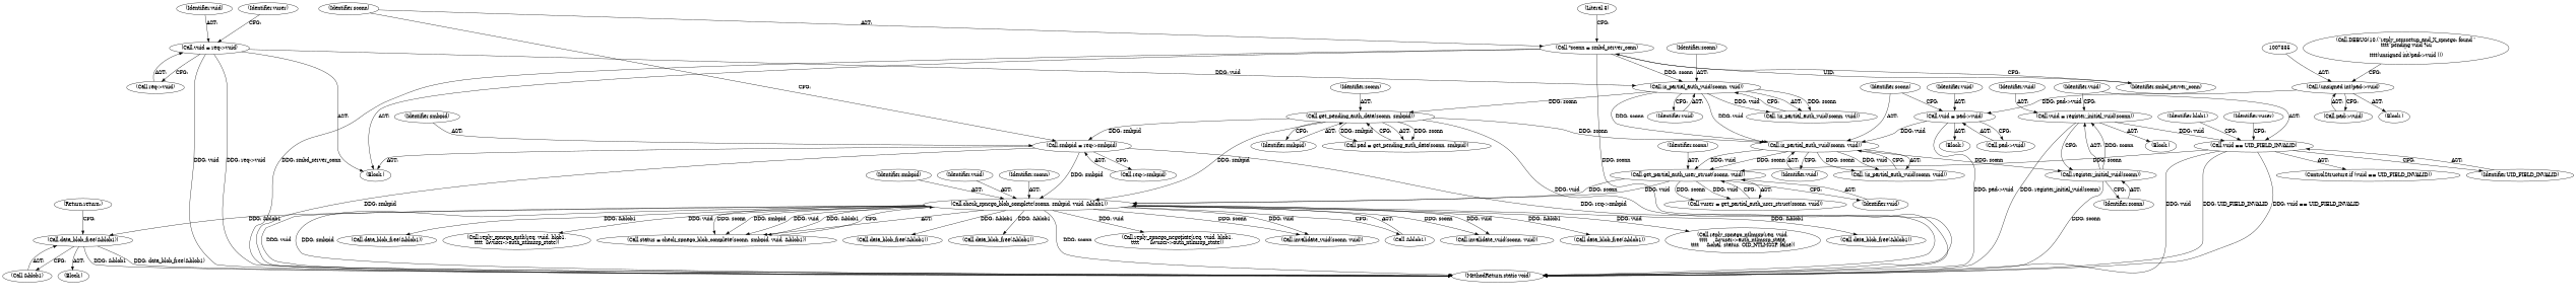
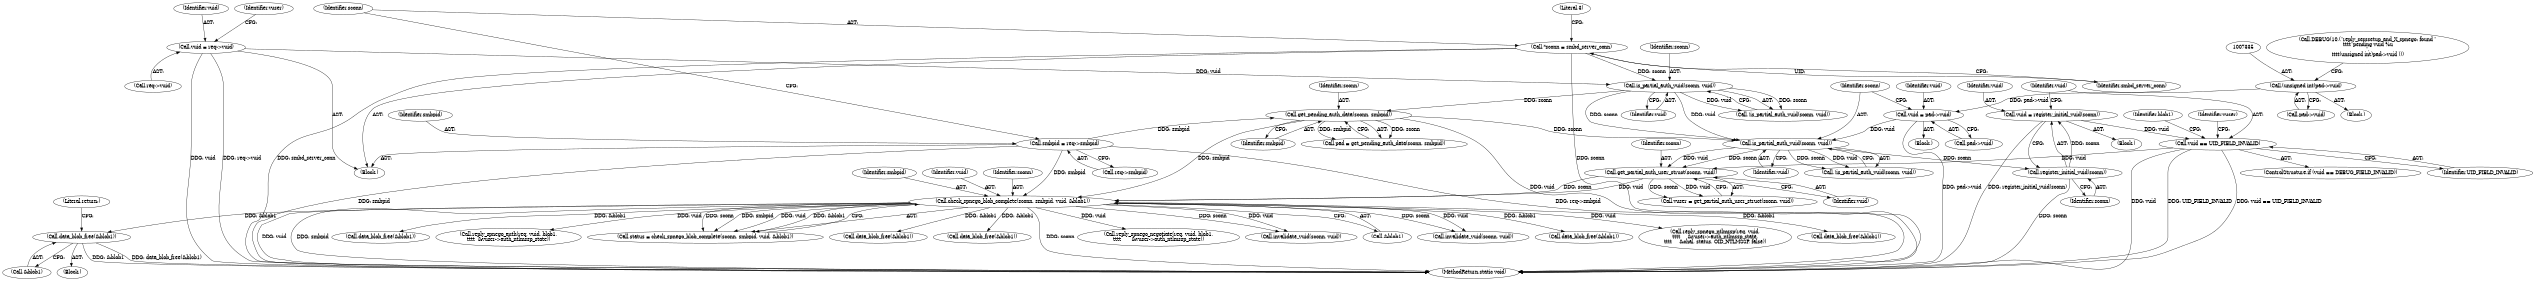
  digraph {
    n1 [label="(Call,data_blob_free(&blob1))"]
    n2 [label="(MethodReturn,static void)"]
    n3 [label="(Block,)"]
    n4 [label="(Call,&blob1)"]
    n5 [label="(Call,check_spnego_blob_complete(sconn, smbpid, vuid, &blob1))"]
    n6 [label="(Call,data_blob_free(&blob1))"]
    n7 [label="(Call,reply_spnego_auth(req, vuid, blob1,\n\t\t\t\t  &vuser->auth_ntlmssp_state))"]
    n8 [label="(Call,status = check_spnego_blob_complete(sconn, smbpid, vuid, &blob1))"]
    n9 [label="(Call,data_blob_free(&blob1))"]
    n10 [label="(Call,data_blob_free(&blob1))"]
    n11 [label="(Call,reply_spnego_negotiate(req, vuid, blob1,\n\t\t\t\t       &vuser->auth_ntlmssp_state))"]
    n12 [label="(Call,invalidate_vuid(sconn, vuid))"]
    n13 [label="(Call,&blob1)"]
    n14 [label="(Call,invalidate_vuid(sconn, vuid))"]
    n15 [label="(Call,data_blob_free(&blob1))"]
    n16 [label="(Call,reply_spnego_ntlmssp(req, vuid,\n\t\t\t\t     &vuser->auth_ntlmssp_state,\n\t\t\t\t     &chal, status, OID_NTLMSSP, false))"]
    n17 [label="(Call,data_blob_free(&blob1))"]
    n18 [label="(Call,get_partial_auth_user_struct(sconn, vuid))"]
    n19 [label="(Call,vuser = get_partial_auth_user_struct(sconn, vuid))"]
    n20 [label="(Identifier,vuid)"]
    n21 [label="(Call,register_initial_vuid(sconn))"]
    n22 [label="(Call,vuid = register_initial_vuid(sconn))"]
    n23 [label="(Identifier,sconn)"]
    n24 [label="(Call,vuid == UID_FIELD_INVALID)"]
    n25 [label="(Block,)"]
    n26 [label="(Call,is_partial_auth_vuid(sconn, vuid))"]
    n27 [label="(Identifier,vuid)"]
    n28 [label="(Call,!is_partial_auth_vuid(sconn, vuid))"]
    n29 [label="(Call,is_partial_auth_vuid(sconn, vuid))"]
    n30 [label="(Call,get_pending_auth_data(sconn, smbpid))"]
    n31 [label="(Identifier,vuid)"]
    n32 [label="(Call,!is_partial_auth_vuid(sconn, vuid))"]
    n33 [label="(Identifier,smbpid)"]
    n34 [label="(Call,pad = get_pending_auth_data(sconn, smbpid))"]
    n35 [label="(Call,*sconn = smbd_server_conn)"]
    n36 [label="(Block,)"]
    n37 [label="(Identifier,smbd_server_conn)"]
    n38 [label="(Call,vuid = req->vuid)"]
    n39 [label="(Call,req->vuid)"]
    n40 [label="(Call,smbpid = req->smbpid)"]
    n41 [label="(Call,req->smbpid)"]
    n42 [label="(Call,vuid = pad->vuid)"]
    n43 [label="(Block,)"]
    n44 [label="(Call,pad->vuid)"]
    n45 [label="(Call,(unsigned int)pad->vuid)"]
    n46 [label="(Call,pad->vuid)"]
    n47 [label="(Block,)"]
-   n48 [label="(ControlStructure,if (vuid == UID_FIELD_INVALID))"]
+   n48 [label="(ControlStructure,if (vuid == DEBUG_FIELD_INVALID))"]
    n49 [label="(Identifier,UID_FIELD_INVALID)"]
    n50 [label="(Identifier,blob1)"]
    n51 [label="(Call,DEBUG(10,(\"reply_sesssetup_and_X_spnego: found \"\n\t\t\t\t\"pending vuid %u\n\",\n\t\t\t\t(unsigned int)pad->vuid )))"]
    n52 [label="(Identifier,smbpid)"]
    n53 [label="(Identifier,vuser)"]
    n54 [label="(Identifier,vuid)"]
    n55 [label="(Identifier,sconn)"]
-   n56 [label="(Return,return;)"]
+   n56 [label="(Literal,return;)"]
    n57 [label="(Identifier,vuid)"]
    n58 [label="(Identifier,sconn)"]
    n59 [label="(Identifier,sconn)"]
    n60 [label="(Identifier,sconn)"]
    n61 [label="(Identifier,smbpid)"]
    n62 [label="(Identifier,vuid)"]
    n63 [label="(Identifier,vuid)"]
    n64 [label="(Identifier,vuser)"]
    n65 [label="(Identifier,vuid)"]
    n66 [label="(Identifier,sconn)"]
    n67 [label="(Literal,3)"]
    n68 [label="(Identifier,sconn)"]
    n69 [label=1007335]
    n1 -> n2 [label="DDG: &blob1"]
    n1 -> n2 [label="DDG: data_blob_free(&blob1)"]
    n1 -> n3 [label="AST: "]
    n1 -> n4 [label="CFG: "]
    n4 -> n1 [label="AST: "]
    n5 -> n1 [label="DDG: &blob1"]
    n5 -> n2 [label="DDG: vuid"]
    n5 -> n2 [label="DDG: smbpid"]
    n5 -> n2 [label="DDG: sconn"]
    n5 -> n6 [label="DDG: &blob1"]
    n5 -> n7 [label="DDG: vuid"]
    n5 -> n8 [label="AST: "]
    n5 -> n8 [label="DDG: sconn"]
    n5 -> n8 [label="DDG: smbpid"]
    n5 -> n8 [label="DDG: vuid"]
    n5 -> n8 [label="DDG: &blob1"]
    n5 -> n9 [label="DDG: &blob1"]
    n5 -> n10 [label="DDG: &blob1"]
    n5 -> n11 [label="DDG: vuid"]
    n5 -> n12 [label="DDG: sconn"]
    n5 -> n12 [label="DDG: vuid"]
    n5 -> n13 [label="CFG: "]
    n5 -> n14 [label="DDG: sconn"]
    n5 -> n14 [label="DDG: vuid"]
    n5 -> n15 [label="DDG: &blob1"]
    n5 -> n16 [label="DDG: vuid"]
    n5 -> n17 [label="DDG: &blob1"]
    n8 -> n5 [label="CFG: "]
    n13 -> n5 [label="AST: "]
    n18 -> n5 [label="DDG: sconn"]
    n18 -> n5 [label="DDG: vuid"]
    n18 -> n19 [label="AST: "]
    n18 -> n19 [label="DDG: sconn"]
    n18 -> n19 [label="DDG: vuid"]
    n18 -> n20 [label="CFG: "]
    n19 -> n18 [label="CFG: "]
    n20 -> n18 [label="AST: "]
    n21 -> n2 [label="DDG: sconn"]
    n21 -> n22 [label="AST: "]
    n21 -> n22 [label="DDG: sconn"]
    n21 -> n23 [label="CFG: "]
    n22 -> n2 [label="DDG: register_initial_vuid(sconn)"]
    n22 -> n21 [label="CFG: "]
    n22 -> n24 [label="DDG: vuid"]
    n22 -> n25 [label="AST: "]
    n23 -> n21 [label="AST: "]
    n24 -> n2 [label="DDG: vuid"]
    n24 -> n2 [label="DDG: UID_FIELD_INVALID"]
    n24 -> n2 [label="DDG: vuid == UID_FIELD_INVALID"]
-   n24 -> n18 [label="DDG: sconn"]
+   n24 -> n18 [label="DDG: vuid"]
    n24 -> n48 [label="AST: "]
    n24 -> n49 [label="CFG: "]
    n26 -> n18 [label="DDG: sconn"]
    n26 -> n18 [label="DDG: vuid"]
    n26 -> n21 [label="DDG: sconn"]
    n26 -> n27 [label="CFG: "]
    n26 -> n28 [label="AST: "]
    n26 -> n28 [label="DDG: sconn"]
    n26 -> n28 [label="DDG: vuid"]
    n27 -> n26 [label="AST: "]
    n28 -> n26 [label="CFG: "]
    n29 -> n26 [label="DDG: sconn"]
    n29 -> n26 [label="DDG: vuid"]
    n29 -> n30 [label="DDG: sconn"]
    n29 -> n31 [label="CFG: "]
    n29 -> n32 [label="AST: "]
    n29 -> n32 [label="DDG: sconn"]
    n29 -> n32 [label="DDG: vuid"]
    n30 -> n2 [label="DDG: vuid"]
    n30 -> n5 [label="DDG: smbpid"]
    n30 -> n26 [label="DDG: sconn"]
    n30 -> n33 [label="CFG: "]
    n30 -> n34 [label="AST: "]
    n30 -> n34 [label="DDG: sconn"]
    n30 -> n34 [label="DDG: smbpid"]
    n31 -> n29 [label="AST: "]
    n32 -> n29 [label="CFG: "]
    n33 -> n30 [label="AST: "]
    n34 -> n30 [label="CFG: "]
    n35 -> n2 [label="DDG: smbd_server_conn"]
    n35 -> n2 [label="DDG: sconn"]
    n35 -> n29 [label="DDG: sconn"]
    n35 -> n36 [label="AST: "]
    n35 -> n37 [label="CFG: "]
    n37 -> n35 [label="UID: "]
    n38 -> n2 [label="DDG: vuid"]
    n38 -> n2 [label="DDG: req->vuid"]
    n38 -> n29 [label="DDG: vuid"]
    n38 -> n36 [label="AST: "]
-   n38 -> n39 [label="CFG: "]
    n39 -> n38 [label="AST: "]
    n40 -> n2 [label="DDG: req->smbpid"]
    n40 -> n2 [label="DDG: smbpid"]
    n40 -> n5 [label="DDG: smbpid"]
-   n30 -> n40 [label="DDG: smbpid"]
+   n40 -> n30 [label="DDG: smbpid"]
    n40 -> n36 [label="AST: "]
    n40 -> n41 [label="CFG: "]
    n41 -> n40 [label="AST: "]
    n42 -> n2 [label="DDG: pad->vuid"]
    n42 -> n26 [label="DDG: vuid"]
    n42 -> n43 [label="AST: "]
    n42 -> n44 [label="CFG: "]
    n44 -> n42 [label="AST: "]
    n45 -> n42 [label="DDG: pad->vuid"]
    n45 -> n46 [label="CFG: "]
    n45 -> n47 [label="AST: "]
    n46 -> n45 [label="AST: "]
    n49 -> n24 [label="AST: "]
    n50 -> n24 [label="CFG: "]
    n51 -> n45 [label="CFG: "]
    n52 -> n40 [label="AST: "]
    n53 -> n24 [label="CFG: "]
    n54 -> n5 [label="AST: "]
    n55 -> n5 [label="AST: "]
    n56 -> n1 [label="CFG: "]
    n57 -> n38 [label="AST: "]
    n58 -> n35 [label="AST: "]
    n58 -> n40 [label="CFG: "]
    n59 -> n29 [label="AST: "]
    n60 -> n18 [label="AST: "]
    n61 -> n5 [label="AST: "]
    n62 -> n22 [label="AST: "]
    n63 -> n22 [label="CFG: "]
    n63 -> n24 [label="AST: "]
    n64 -> n38 [label="CFG: "]
    n65 -> n42 [label="AST: "]
    n66 -> n30 [label="AST: "]
    n67 -> n35 [label="CFG: "]
    n68 -> n26 [label="AST: "]
    n68 -> n42 [label="CFG: "]
    n69 -> n45 [label="AST: "]
  }
